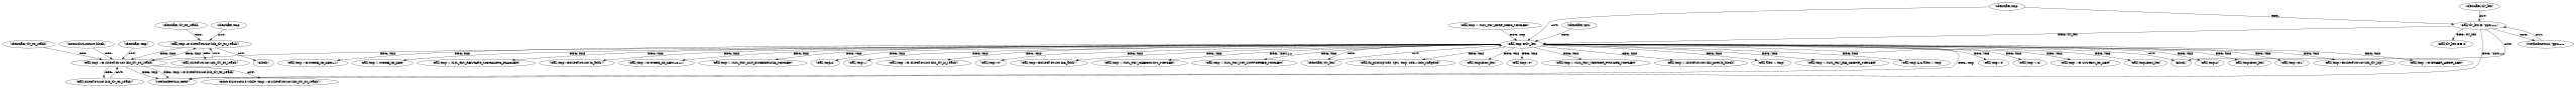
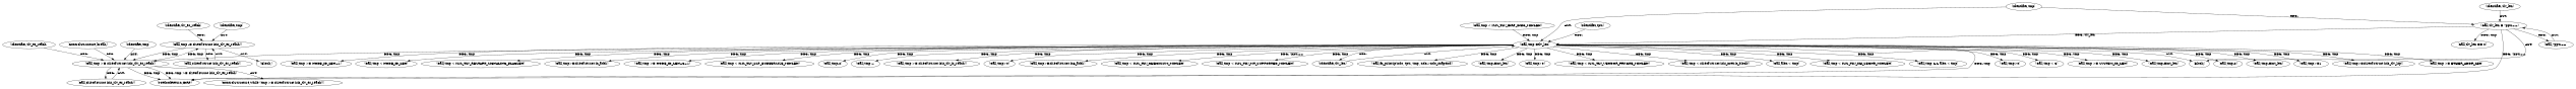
  digraph {
    n1 [label="(Call,tmp -= sizeof(struct isis_tlv_es_reach))"]
    n2 [label="(Call,tmp >= sizeof(struct isis_tlv_es_reach))"]
    n3 [label="(Block,)"]
    n4 [label="(Call,sizeof(struct isis_tlv_es_reach))"]
    n5 [label="(MethodReturn,IDRP)"]
    n6 [label="(Call,sizeof(struct isis_tlv_es_reach))"]
    n7 [label="(ControlStructure,while (tmp >= sizeof(struct isis_tlv_es_reach)))"]
    n8 [label="(Call,tmp =tlv_len)"]
    n9 [label="(Call,tmp >= SYSTEM_ID_LEN)"]
    n10 [label="(Call,tmp-=mt_len)"]
    n11 [label="(Call,tmp-2)"]
    n12 [label="(Call,tmp-=mt_len)"]
    n13 [label="(Call,tmp>=1)"]
    n14 [label="(Call,tmp>=sizeof(struct isis_tlv_lsp))"]
    n15 [label="(Call,tmp >= ETHER_ADDR_LEN)"]
    n16 [label="(Call,tmp >= NODE_ID_LEN+1)"]
    n17 [label="(Call,tmp < NODE_ID_LEN)"]
    n18 [label="(Call,tmp < ISIS_TLV_RESTART_SIGNALING_FLAGLEN)"]
    n19 [label="(Call,tmp>=sizeof(struct in_addr))"]
    n20 [label="(Call,tmp >= NODE_ID_LEN+3+1)"]
    n21 [label="(Call,tmp < ISIS_TLV_LSP_BUFFERSIZE_MINLEN)"]
    n22 [label="(Call,tmp-2)"]
    n23 [label="(Call,tmp --)"]
    n24 [label="(Call,tmp >= sizeof(struct isis_tlv_is_reach))"]
    n25 [label="(Call,tmp>0)"]
    n26 [label="(Call,tmp>=sizeof(struct in6_addr))"]
    n27 [label="(Call,tmp < ISIS_TLV_CHECKSUM_MINLEN)"]
    n28 [label="(Call,tmp < ISIS_TLV_MT_SUPPORTED_MINLEN)"]
    n29 [label="(Identifier,tlv_len)"]
    n30 [label="(Call,fn_printzp(ndo, tptr, tmp, ndo->ndo_snapend))"]
    n31 [label="(Call,tmp-=mt_len)"]
    n32 [label="(Call,tmp>0)"]
    n33 [label="(Call,tmp < ISIS_TLV_VENDOR_PRIVATE_MINLEN)"]
    n34 [label="(Call,tmp < sizeof(struct isis_metric_block))"]
    n35 [label="(Call,alen < tmp)"]
    n36 [label="(Call,tmp < ISIS_TLV_IIH_SEQNR_MINLEN)"]
    n37 [label="(Call,tmp && alen < tmp)"]
    n38 [label="(Block,)"]
    n39 [label="(Call,tmp>0)"]
    n40 [label="(Call,tmp < 3)"]
    n41 [label="(Call,tmp < ISIS_TLV_IDRP_INFO_MINLEN)"]
    n42 [label="(Call,tlv_len = *pptr++)"]
-   n43 [label="(MethodReturn,*pptr++)"]
+   n43 [label="(Call,*pptr++)"]
    n44 [label="(Call,tlv_len == 0)"]
    n45 [label="(Identifier,tlv_es_reach)"]
    n46 [label="(Identifier,tlv_es_reach)"]
    n47 [label="(Identifier,tmp)"]
-   n48 [label="(ControlStructure,block;)"]
+   n48 [label="(ControlStructure,break;)"]
    n49 [label="(Identifier,tmp)"]
    n50 [label="(Identifier,tlv_len)"]
    n51 [label="(Identifier,tptr)"]
    n52 [label="(Identifier,tmp)"]
    n1 -> n2 [label="DDG: tmp"]
    n1 -> n3 [label="AST: "]
    n1 -> n4 [label="CFG: "]
    n2 -> n1 [label="DDG: tmp"]
    n2 -> n5 [label="DDG: tmp"]
    n2 -> n5 [label="DDG: tmp >= sizeof(struct isis_tlv_es_reach)"]
    n2 -> n6 [label="CFG: "]
    n2 -> n7 [label="AST: "]
    n4 -> n1 [label="AST: "]
    n6 -> n2 [label="AST: "]
    n8 -> n2 [label="DDG: tmp"]
    n8 -> n5 [label="DDG: tmp"]
    n8 -> n9 [label="DDG: tmp"]
    n8 -> n10 [label="DDG: tmp"]
    n8 -> n11 [label="DDG: tmp"]
    n8 -> n12 [label="DDG: tmp"]
    n8 -> n13 [label="DDG: tmp"]
    n8 -> n14 [label="DDG: tmp"]
    n8 -> n15 [label="DDG: tmp"]
    n8 -> n16 [label="DDG: tmp"]
    n8 -> n17 [label="DDG: tmp"]
    n8 -> n18 [label="DDG: tmp"]
    n8 -> n19 [label="DDG: tmp"]
    n8 -> n20 [label="DDG: tmp"]
    n8 -> n21 [label="DDG: tmp"]
    n8 -> n22 [label="DDG: tmp"]
    n8 -> n23 [label="DDG: tmp"]
    n8 -> n24 [label="DDG: tmp"]
    n8 -> n25 [label="DDG: tmp"]
    n8 -> n26 [label="DDG: tmp"]
    n8 -> n27 [label="DDG: *pptr++"]
    n8 -> n28 [label="DDG: tmp"]
    n8 -> n29 [label="CFG: "]
    n8 -> n30 [label="DDG: tmp"]
    n8 -> n31 [label="DDG: tmp"]
    n8 -> n32 [label="DDG: tmp"]
    n8 -> n33 [label="DDG: tmp"]
    n8 -> n34 [label="CFG: tmp"]
    n8 -> n35 [label="DDG: tmp"]
    n8 -> n36 [label="DDG: tmp"]
    n8 -> n37 [label="DDG: tmp"]
    n8 -> n38 [label="AST: "]
    n8 -> n39 [label="DDG: tmp"]
    n8 -> n40 [label="DDG: tmp"]
    n29 -> n8 [label="AST: "]
    n41 -> n8 [label="DDG: tmp"]
    n42 -> n5 [label="DDG: *pptr++"]
    n42 -> n8 [label="DDG: tlv_len"]
    n42 -> n38 [label="AST: "]
    n42 -> n43 [label="CFG: "]
-   n42 -> n44 [label="DDG: tlv_len"]
+   n42 -> n44 [label="DDG: tmp"]
    n43 -> n42 [label="AST: "]
    n45 -> n2 [label="CFG: "]
    n46 -> n1 [label="CFG: "]
    n47 -> n8 [label="AST: "]
    n47 -> n42 [label="CFG: "]
    n48 -> n2 [label="CFG: "]
    n49 -> n2 [label="AST: "]
    n50 -> n42 [label="AST: "]
    n51 -> n8 [label="CFG: "]
    n52 -> n1 [label="AST: "]
  }
